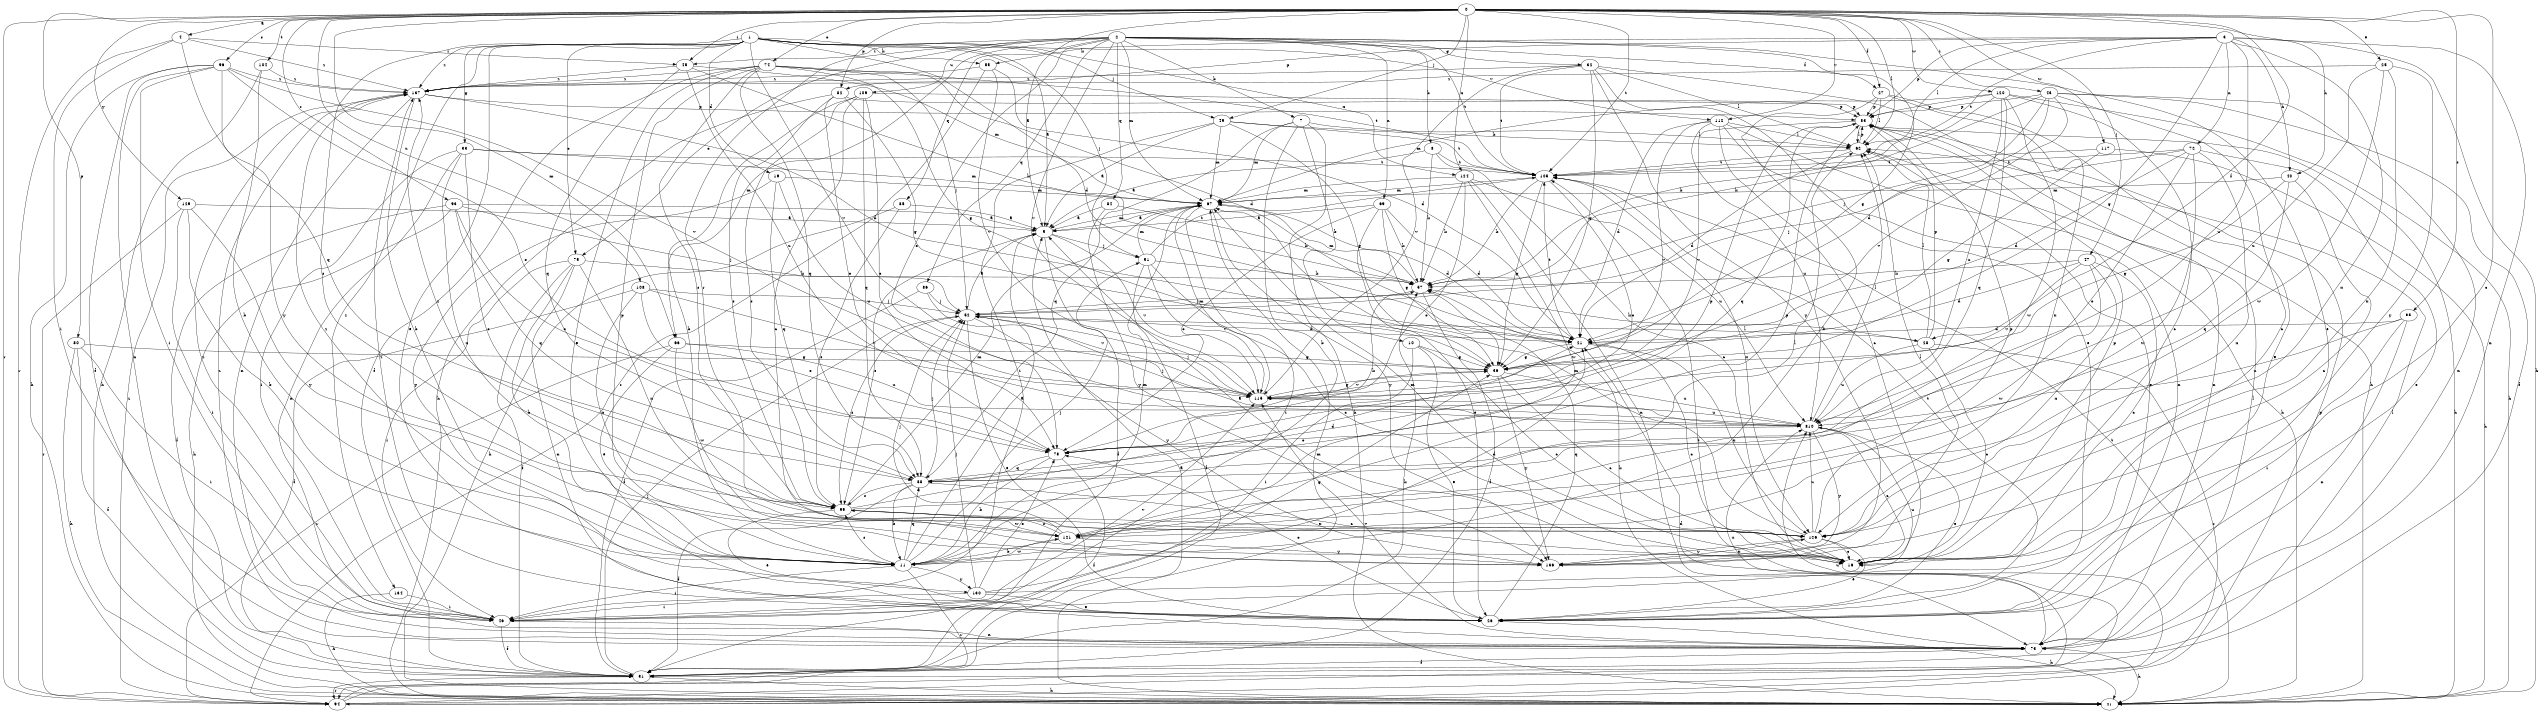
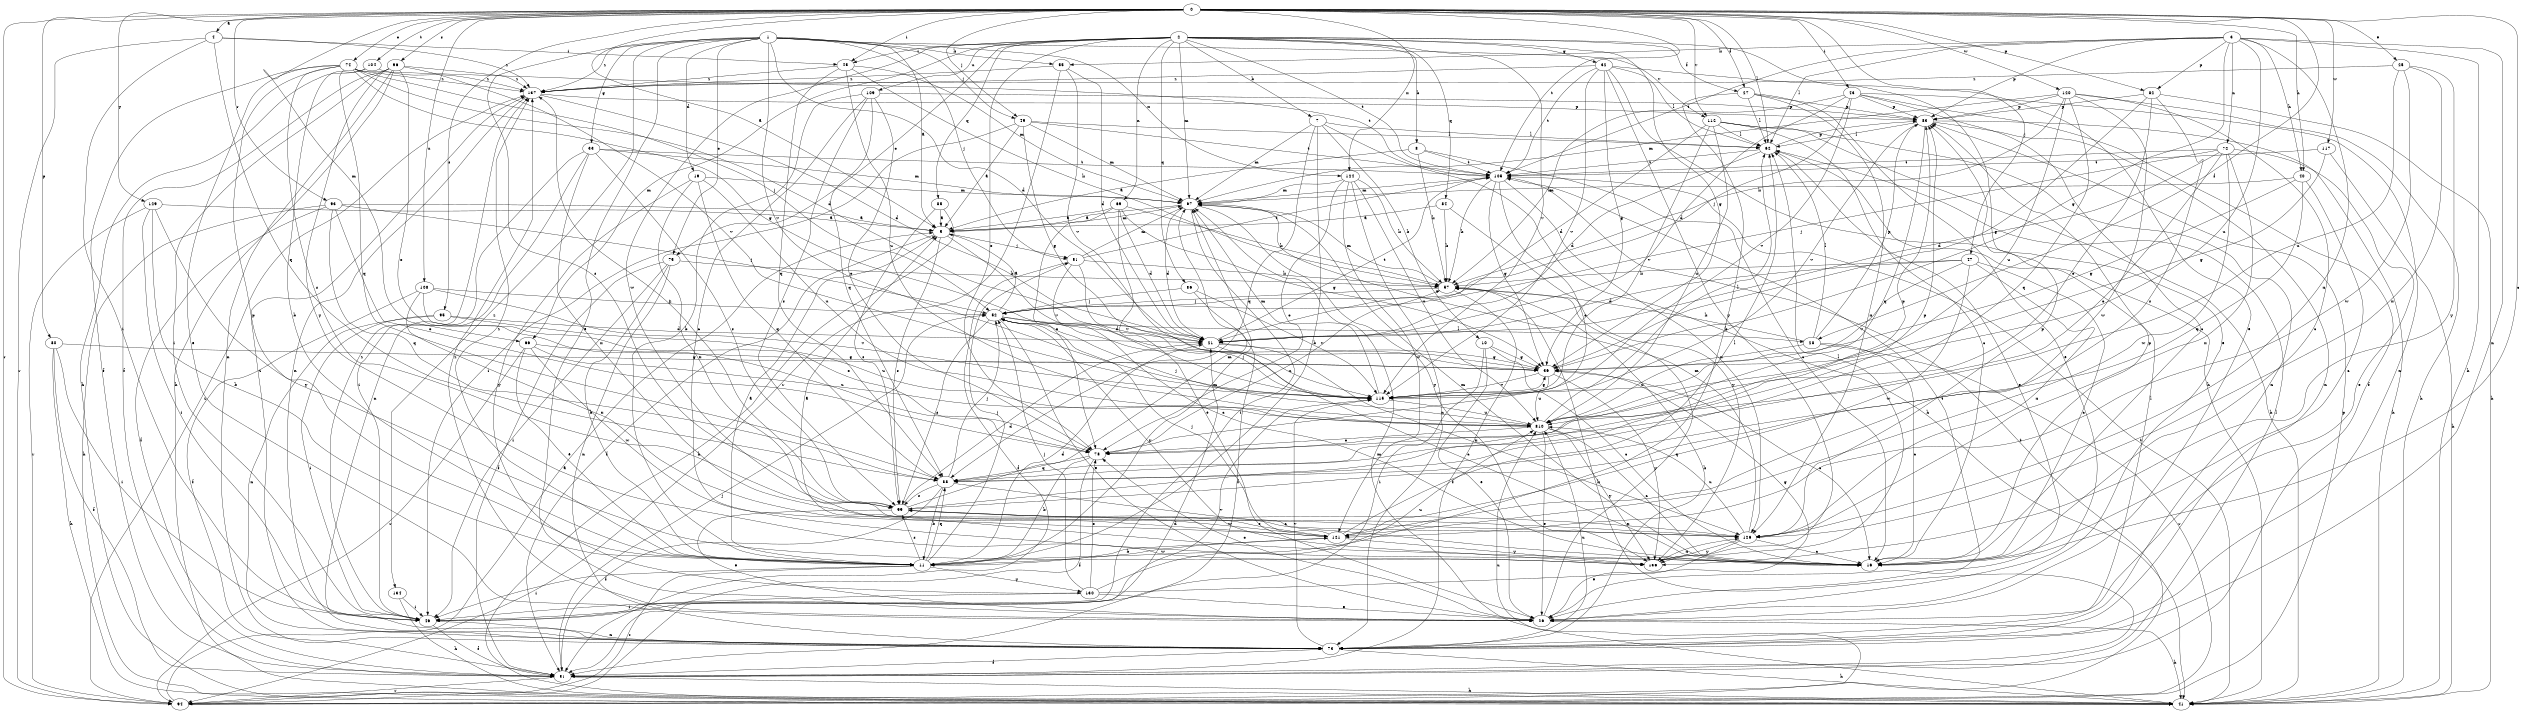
  strict digraph {
    0
    4
    5
    16
    25
    28
    n7 [label=27]
    40
    43
    45
    47
    49
    62
    66
    74
    80
    82
    93
    94
    95
    96
    104
    105
    108
    112
    117
    120
    124
    129
    137
    46
    88
    51
    99
    115
    67
    31
    83
    121
    n40 [label=810]
    126
    n42 [label=136]
    57
    26
    11
    36
    21
    73
    52
    41
    78
    1
    19
    33
    55
    75
    134
    130
    2
    7
    8
    n62 [label=32]
    69
    84
    85
    86
    109
    10
    3
    72
    0 -> 4 [label=a]
    0 -> 5 [label=a]
    0 -> 16 [label=c]
    0 -> 25 [label=e]
    0 -> 28 [label=f]
    0 -> n7 [label=f]
    0 -> 40 [label=h]
    0 -> 43 [label=i]
    0 -> 45 [label=i]
    0 -> 47 [label=j]
    0 -> 49 [label=j]
    0 -> 62 [label=l]
    0 -> 66 [label=m]
    0 -> 74 [label=o]
    0 -> 80 [label=p]
    0 -> 82 [label=p]
    0 -> 93 [label=r]
    0 -> 94 [label=r]
    0 -> 95 [label=s]
    0 -> 96 [label=s]
    0 -> 104 [label=t]
    0 -> 105 [label=t]
    0 -> 108 [label=u]
    0 -> 112 [label=v]
    0 -> 117 [label=w]
    0 -> 120 [label=w]
    0 -> 124 [label=x]
    0 -> 129 [label=y]
    4 -> 45 [label=i]
    4 -> 94 [label=r]
    4 -> 137 [label=z]
    4 -> 46 [label=i]
    4 -> 88 [label=q]
    5 -> 51 [label=j]
    5 -> 99 [label=s]
    5 -> 115 [label=v]
    5 -> 67 [label=m]
    5 -> 31 [label=f]
    16 -> 5 [label=a]
    16 -> 67 [label=m]
    16 -> 83 [label=p]
    25 -> 137 [label=z]
    25 -> 121 [label=w]
    25 -> n40 [label=u]
    25 -> 126 [label=x]
    25 -> n42 [label=y]
    28 -> 16 [label=c]
    28 -> 62 [label=l]
    28 -> 94 [label=r]
    28 -> 83 [label=p]
    28 -> n40 [label=u]
    28 -> 57 [label=k]
    n7 -> 62 [label=l]
    n7 -> 83 [label=p]
    n7 -> 126 [label=x]
    n7 -> 26 [label=e]
    n7 -> 11 [label=b]
    40 -> 16 [label=c]
    40 -> 88 [label=q]
    40 -> 67 [label=m]
    40 -> 36 [label=g]
    43 -> 16 [label=c]
    43 -> 115 [label=v]
    43 -> 31 [label=f]
    43 -> 83 [label=p]
    43 -> 57 [label=k]
    43 -> 21 [label=d]
    43 -> 73 [label=n]
    43 -> 52 [label=j]
    45 -> 137 [label=z]
    45 -> 88 [label=q]
    45 -> 67 [label=m]
    45 -> n40 [label=u]
    45 -> 57 [label=k]
    47 -> 16 [label=c]
    47 -> 115 [label=v]
    47 -> 121 [label=w]
    47 -> 126 [label=x]
    47 -> 57 [label=k]
    47 -> 21 [label=d]
    49 -> 5 [label=a]
-   49 -> 62 [label=k]
+   49 -> 62 [label=l]
    49 -> 105 [label=t]
    49 -> 46 [label=i]
    49 -> 67 [label=m]
    49 -> 36 [label=g]
    62 -> 105 [label=t]
    62 -> 83 [label=p]
    62 -> 26 [label=e]
    62 -> 21 [label=d]
    66 -> 94 [label=r]
    66 -> 121 [label=w]
    66 -> n40 [label=u]
    66 -> 11 [label=e]
    66 -> 36 [label=g]
    74 -> 105 [label=t]
    74 -> 137 [label=z]
    74 -> 88 [label=q]
    74 -> 99 [label=s]
    74 -> 31 [label=f]
    74 -> 26 [label=e]
    74 -> 11 [label=p]
    74 -> 36 [label=g]
    74 -> 21 [label=d]
    74 -> 52 [label=j]
    80 -> 46 [label=i]
    80 -> 31 [label=f]
    80 -> 36 [label=g]
    80 -> 41 [label=h]
    82 -> 99 [label=s]
    82 -> 83 [label=p]
    82 -> 36 [label=g]
    82 -> 41 [label=h]
    82 -> 78 [label=o]
    93 -> 5 [label=a]
    93 -> 88 [label=q]
    93 -> 31 [label=f]
    93 -> 52 [label=j]
    93 -> 41 [label=h]
    93 -> 78 [label=o]
    94 -> 5 [label=a]
    94 -> 105 [label=t]
    94 -> 137 [label=z]
    94 -> 83 [label=p]
    94 -> n40 [label=u]
    94 -> 21 [label=d]
    95 -> 46 [label=i]
    95 -> n40 [label=u]
    95 -> 21 [label=d]
    95 -> 73 [label=n]
    96 -> 137 [label=z]
    96 -> 46 [label=i]
    96 -> 115 [label=v]
    96 -> 31 [label=f]
    96 -> n42 [label=y]
    96 -> 73 [label=n]
    96 -> 41 [label=h]
    96 -> 78 [label=o]
    104 -> 137 [label=z]
    104 -> 11 [label=b]
    104 -> 41 [label=h]
    105 -> 67 [label=m]
    105 -> 126 [label=x]
    105 -> 57 [label=k]
    105 -> 36 [label=g]
    105 -> 78 [label=o]
    108 -> 115 [label=v]
    108 -> 31 [label=f]
    108 -> 126 [label=x]
    108 -> 52 [label=j]
    108 -> 78 [label=o]
    112 -> 16 [label=c]
    112 -> 62 [label=l]
    112 -> 115 [label=v]
    112 -> n40 [label=u]
    112 -> 21 [label=d]
    112 -> 73 [label=n]
    112 -> 41 [label=h]
    117 -> 105 [label=t]
    117 -> 36 [label=g]
    117 -> 41 [label=h]
    120 -> 16 [label=c]
    120 -> 88 [label=q]
    120 -> 67 [label=m]
    120 -> 83 [label=p]
    120 -> 121 [label=w]
    120 -> n40 [label=u]
    120 -> 57 [label=k]
    120 -> 41 [label=h]
    124 -> 67 [label=m]
    124 -> 121 [label=w]
    124 -> n40 [label=u]
    124 -> 57 [label=k]
    124 -> 73 [label=n]
    124 -> 78 [label=o]
    129 -> 5 [label=a]
    129 -> 94 [label=r]
    129 -> 46 [label=i]
    129 -> n42 [label=y]
    129 -> 11 [label=b]
    137 -> 83 [label=p]
-   137 -> 11 [label=b]
    137 -> 21 [label=d]
    137 -> 73 [label=n]
    46 -> 137 [label=z]
    46 -> 115 [label=v]
    46 -> 31 [label=f]
    46 -> 73 [label=n]
    88 -> 16 [label=c]
    88 -> 99 [label=s]
    88 -> 31 [label=f]
    88 -> 83 [label=p]
    88 -> 11 [label=b]
    88 -> 52 [label=j]
    51 -> 16 [label=c]
    51 -> 105 [label=t]
    51 -> 115 [label=v]
    51 -> 67 [label=m]
    51 -> 31 [label=f]
    51 -> 57 [label=k]
    99 -> 137 [label=z]
    99 -> 67 [label=m]
    99 -> 83 [label=p]
    99 -> 121 [label=w]
    99 -> 126 [label=x]
    99 -> 26 [label=e]
    99 -> 21 [label=d]
    115 -> 67 [label=m]
    115 -> n40 [label=u]
    115 -> 36 [label=g]
    115 -> 52 [label=j]
    67 -> 5 [label=a]
    67 -> 46 [label=i]
    67 -> n42 [label=y]
    67 -> 21 [label=d]
    31 -> 62 [label=l]
    31 -> 94 [label=r]
    31 -> 57 [label=k]
    31 -> 52 [label=j]
    31 -> 41 [label=h]
    83 -> 62 [label=l]
    83 -> 88 [label=q]
    83 -> 115 [label=v]
    83 -> 73 [label=n]
    83 -> 41 [label=h]
    121 -> 62 [label=l]
    121 -> 99 [label=s]
    121 -> n42 [label=y]
    121 -> 11 [label=b]
    121 -> 52 [label=j]
    n40 -> 16 [label=c]
    n40 -> 62 [label=l]
    n40 -> n42 [label=y]
    n40 -> 26 [label=e]
    n40 -> 52 [label=j]
    n40 -> 78 [label=o]
    126 -> 16 [label=c]
    126 -> 67 [label=m]
    126 -> 83 [label=p]
    126 -> n40 [label=u]
    126 -> n42 [label=y]
    126 -> 26 [label=e]
    n42 -> 62 [label=l]
    n42 -> 126 [label=x]
    57 -> 67 [label=m]
    57 -> 31 [label=f]
    57 -> 52 [label=j]
    26 -> 105 [label=t]
    26 -> 137 [label=z]
    26 -> 57 [label=q]
    26 -> 41 [label=h]
    26 -> 78 [label=o]
    11 -> 5 [label=a]
    11 -> 94 [label=r]
    11 -> 137 [label=z]
    11 -> 46 [label=i]
    11 -> 88 [label=q]
    11 -> 51 [label=j]
    11 -> 99 [label=s]
    11 -> 67 [label=m]
    11 -> 121 [label=w]
    11 -> 21 [label=d]
    11 -> 130 [label=y]
    36 -> 16 [label=c]
    36 -> 115 [label=v]
    36 -> n40 [label=u]
    36 -> n42 [label=y]
    21 -> 16 [label=c]
    21 -> 105 [label=t]
    21 -> 126 [label=x]
    21 -> 36 [label=g]
    73 -> 62 [label=l]
    73 -> 137 [label=z]
    73 -> 115 [label=v]
    73 -> 31 [label=f]
    73 -> n40 [label=u]
    73 -> 57 [label=k]
    73 -> 41 [label=h]
    52 -> 5 [label=a]
    52 -> 28 [label=l]
    52 -> 99 [label=s]
    52 -> n42 [label=y]
    52 -> 26 [label=e]
    52 -> 21 [label=d]
    41 -> 105 [label=t]
    41 -> 67 [label=m]
    78 -> 88 [label=q]
    78 -> 31 [label=f]
-   78 -> 57 [label=k]
+   78 -> 57 [label=u]
    78 -> 11 [label=b]
    1 -> 5 [label=a]
    1 -> 49 [label=j]
    1 -> 112 [label=v]
    1 -> 124 [label=x]
    1 -> 137 [label=z]
    1 -> 51 [label=j]
    1 -> 99 [label=s]
    1 -> 115 [label=v]
    1 -> 26 [label=e]
    1 -> 21 [label=d]
    1 -> 19 [label=d]
    1 -> 33 [label=g]
    1 -> 55 [label=k]
    1 -> 75 [label=o]
    1 -> 134 [label=z]
    19 -> 88 [label=q]
    19 -> 67 [label=m]
    19 -> n40 [label=u]
    19 -> 130 [label=y]
    33 -> 105 [label=t]
    33 -> 46 [label=i]
    33 -> 99 [label=s]
    33 -> 67 [label=m]
    33 -> 126 [label=x]
    33 -> 73 [label=n]
    55 -> 94 [label=r]
    55 -> 137 [label=z]
    55 -> 115 [label=v]
    55 -> 21 [label=d]
    75 -> 46 [label=i]
    75 -> 31 [label=f]
-   75 -> 126 [label=x]
+   19 -> 126 [label=x]
    75 -> 57 [label=k]
    75 -> 11 [label=b]
    75 -> 73 [label=n]
    134 -> 46 [label=i]
    134 -> 41 [label=h]
    130 -> 46 [label=i]
    130 -> n40 [label=u]
    130 -> 26 [label=e]
    130 -> 36 [label=g]
    130 -> 52 [label=j]
    130 -> 78 [label=o]
    2 -> n7 [label=f]
    2 -> 45 [label=i]
    2 -> 66 [label=m]
    2 -> 105 [label=t]
    2 -> 115 [label=v]
    2 -> 67 [label=m]
-   2 -> 121 [label=r]
+   2 -> 121 [label=w]
    2 -> 26 [label=e]
    2 -> 36 [label=g]
    2 -> 78 [label=o]
    2 -> 75 [label=o]
    2 -> 7 [label=b]
    2 -> 8 [label=b]
    2 -> n62 [label=g]
    2 -> 69 [label=n]
    2 -> 84 [label=q]
    2 -> 85 [label=q]
    2 -> 86 [label=q]
    2 -> 109 [label=u]
    7 -> 62 [label=l]
    7 -> 88 [label=q]
    7 -> 67 [label=m]
    7 -> 11 [label=b]
    7 -> 41 [label=h]
    7 -> 10 [label=b]
    8 -> 5 [label=a]
    8 -> 16 [label=c]
    8 -> 105 [label=t]
    8 -> 57 [label=k]
    n62 -> 62 [label=l]
    n62 -> 105 [label=t]
    n62 -> 137 [label=z]
    n62 -> 115 [label=v]
    n62 -> n42 [label=y]
    n62 -> 26 [label=e]
    n62 -> 36 [label=g]
    n62 -> 41 [label=h]
    69 -> 5 [label=a]
    69 -> 57 [label=k]
    69 -> 26 [label=e]
    69 -> 36 [label=g]
    69 -> 21 [label=d]
    69 -> 78 [label=o]
    84 -> 5 [label=a]
    84 -> n42 [label=y]
    84 -> 57 [label=k]
    85 -> 5 [label=a]
    85 -> 99 [label=s]
    85 -> 41 [label=h]
    86 -> 115 [label=v]
    86 -> 31 [label=f]
    86 -> 52 [label=j]
    109 -> 16 [label=c]
    109 -> 88 [label=q]
    109 -> 99 [label=s]
    109 -> 83 [label=p]
    109 -> 11 [label=b]
    109 -> 78 [label=o]
    10 -> 16 [label=c]
    10 -> 46 [label=i]
    10 -> 26 [label=e]
    10 -> 36 [label=g]
    3 -> 40 [label=h]
    3 -> 62 [label=l]
    3 -> 82 [label=p]
    3 -> 105 [label=t]
    3 -> 83 [label=p]
    3 -> n40 [label=u]
    3 -> 126 [label=x]
    3 -> 36 [label=g]
    3 -> 73 [label=n]
    3 -> 41 [label=h]
    3 -> 55 [label=k]
    3 -> 72 [label=n]
    72 -> 105 [label=t]
    72 -> 121 [label=w]
    72 -> 126 [label=x]
    72 -> 26 [label=e]
    72 -> 21 [label=d]
    72 -> 52 [label=j]
    72 -> 78 [label=o]
  }
